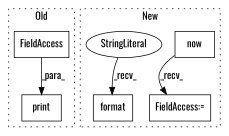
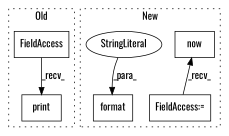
  digraph {
    fontname=Oswald
    node [a=32 fontname=Oswald shape=box]
    edge [fontname=Oswald]
    n1 [l="6,1" label=print s="1283,1295"]
    n2 [a=22 l=1 label=FieldAccess s=1289]
    n3 [l=5 label=now s=1824]
    n4 [a=7 l=8 label="FieldAccess:=" s=892]
    n5 [l="7,1" label=format s="1808,1840"]
    n6 [a=45 l=11 label=StringLiteral s=1796 shape=ellipse]
    subgraph cluster_1 {
      label=Old
      style=dotted
      n1
      n2
    }
    subgraph cluster_2 {
      label=New
      style=dotted
      n3
      n4
      n5
      n6
    }
-   n2 -> n1 [label=_para_]
-   n3 -> n4 [label=_recv_]
-   n6 -> n5 [label=_recv_]
+   n2 -> n1 [label=_recv_]
+   n4 -> n3 [label=_recv_]
+   n6 -> n5 [label=_para_]
  }
